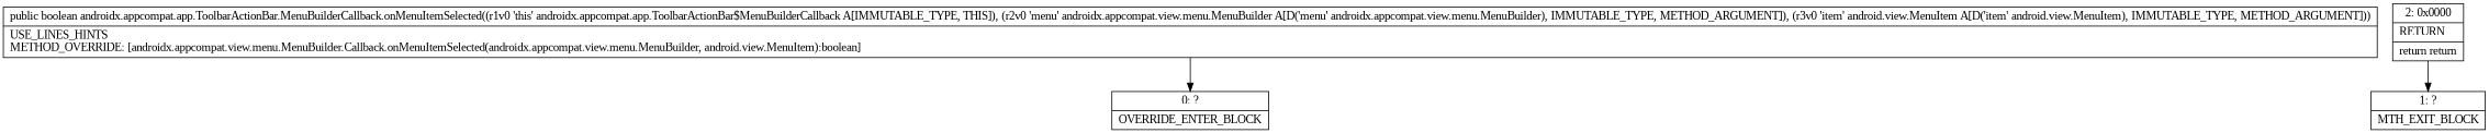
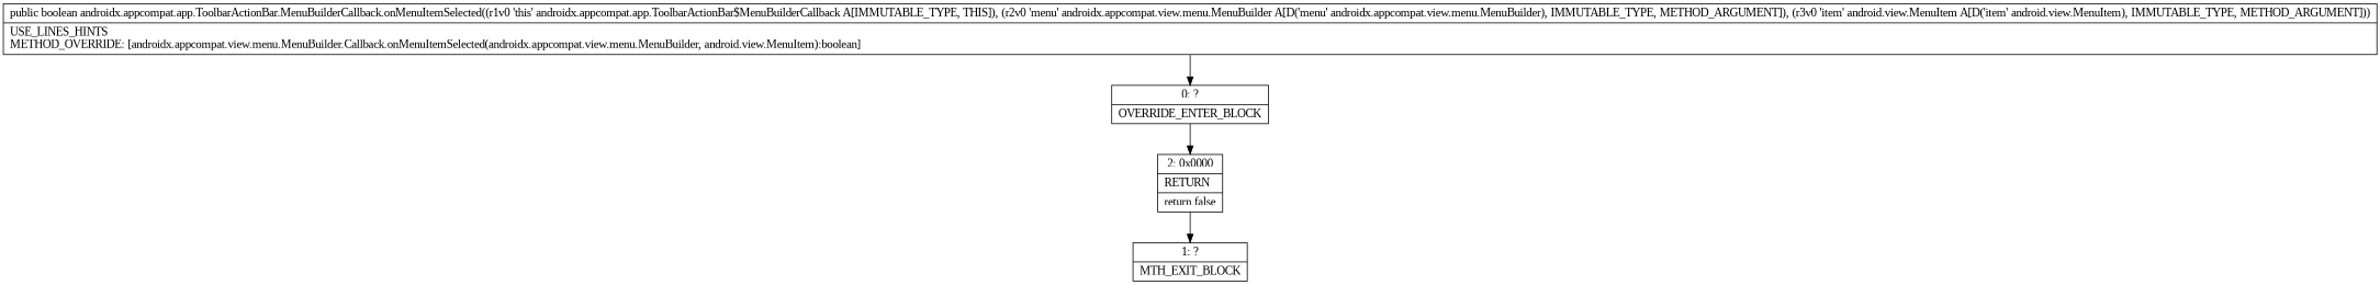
  digraph {
    fontname="Liberation Serif"
    node [fontname="Liberation Serif" shape=record]
    edge [fontname="Liberation Serif"]
    n1 [label="{0\:\ ?|OVERRIDE_ENTER_BLOCK\l}"]
-   n2 [label="{2\:\ 0x0000|RETURN\l|return return\l}"]
+   n2 [label="{2\:\ 0x0000|RETURN\l|return false\l}"]
    n3 [label="{1\:\ ?|MTH_EXIT_BLOCK\l}"]
    n4 [label="{public boolean androidx.appcompat.app.ToolbarActionBar.MenuBuilderCallback.onMenuItemSelected((r1v0 'this' androidx.appcompat.app.ToolbarActionBar$MenuBuilderCallback A[IMMUTABLE_TYPE, THIS]), (r2v0 'menu' androidx.appcompat.view.menu.MenuBuilder A[D('menu' androidx.appcompat.view.menu.MenuBuilder), IMMUTABLE_TYPE, METHOD_ARGUMENT]), (r3v0 'item' android.view.MenuItem A[D('item' android.view.MenuItem), IMMUTABLE_TYPE, METHOD_ARGUMENT]))  | USE_LINES_HINTS\lMETHOD_OVERRIDE: [androidx.appcompat.view.menu.MenuBuilder.Callback.onMenuItemSelected(androidx.appcompat.view.menu.MenuBuilder, android.view.MenuItem):boolean]\l}"]
+   n1 -> n2
    n2 -> n3
    n4 -> n1
  }
